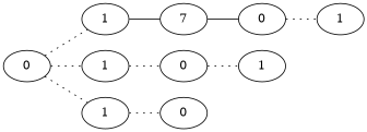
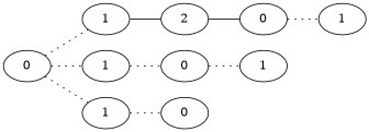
  graph {
    rankdir=LR
    edge [style=dotted]
    n1 [label=0]
    n2 [label=1]
    n3 [label=1]
    n4 [label=1]
-   n5 [label=7]
+   n5 [label=2]
    n6 [label=0]
    n7 [label=1]
    n8 [label=0]
    n9 [label=1]
    n10 [label=0]
    n1 -- n2
    n1 -- n3
    n1 -- n4
    n2 -- n5 [style=""]
    n3 -- n8
    n4 -- n10
    n5 -- n6 [style=""]
    n6 -- n7
    n8 -- n9
  }
